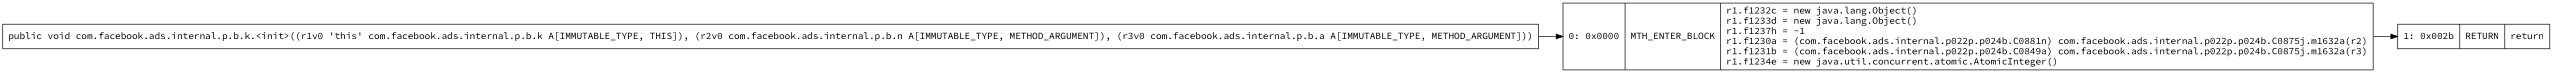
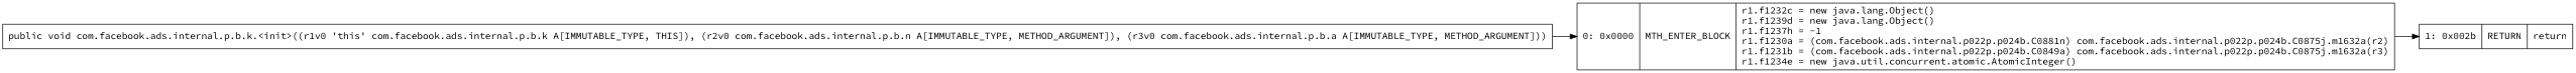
  digraph {
    rankdir=LR
    fontname="Source Code Pro"
    node [shape=record fontname="Source Code Pro"]
    edge [fontname="Source Code Pro"]
-   n1 [label="{0\:\ 0x0000|MTH_ENTER_BLOCK\l|r1.f1232c = new java.lang.Object()\lr1.f1233d = new java.lang.Object()\lr1.f1237h = \-1\lr1.f1230a = (com.facebook.ads.internal.p022p.p024b.C0881n) com.facebook.ads.internal.p022p.p024b.C0875j.m1632a(r2)\lr1.f1231b = (com.facebook.ads.internal.p022p.p024b.C0849a) com.facebook.ads.internal.p022p.p024b.C0875j.m1632a(r3)\lr1.f1234e = new java.util.concurrent.atomic.AtomicInteger()\l}"]
+   n1 [label="{0\:\ 0x0000|MTH_ENTER_BLOCK\l|r1.f1232c = new java.lang.Object()\lr1.f1239d = new java.lang.Object()\lr1.f1237h = \-1\lr1.f1230a = (com.facebook.ads.internal.p022p.p024b.C0881n) com.facebook.ads.internal.p022p.p024b.C0875j.m1632a(r2)\lr1.f1231b = (com.facebook.ads.internal.p022p.p024b.C0849a) com.facebook.ads.internal.p022p.p024b.C0875j.m1632a(r3)\lr1.f1234e = new java.util.concurrent.atomic.AtomicInteger()\l}"]
    n2 [label="{1\:\ 0x002b|RETURN\l|return\l}"]
    n3 [label="{public void com.facebook.ads.internal.p.b.k.\<init\>((r1v0 'this' com.facebook.ads.internal.p.b.k A[IMMUTABLE_TYPE, THIS]), (r2v0 com.facebook.ads.internal.p.b.n A[IMMUTABLE_TYPE, METHOD_ARGUMENT]), (r3v0 com.facebook.ads.internal.p.b.a A[IMMUTABLE_TYPE, METHOD_ARGUMENT])) }"]
    n1 -> n2
    n3 -> n1
  }
